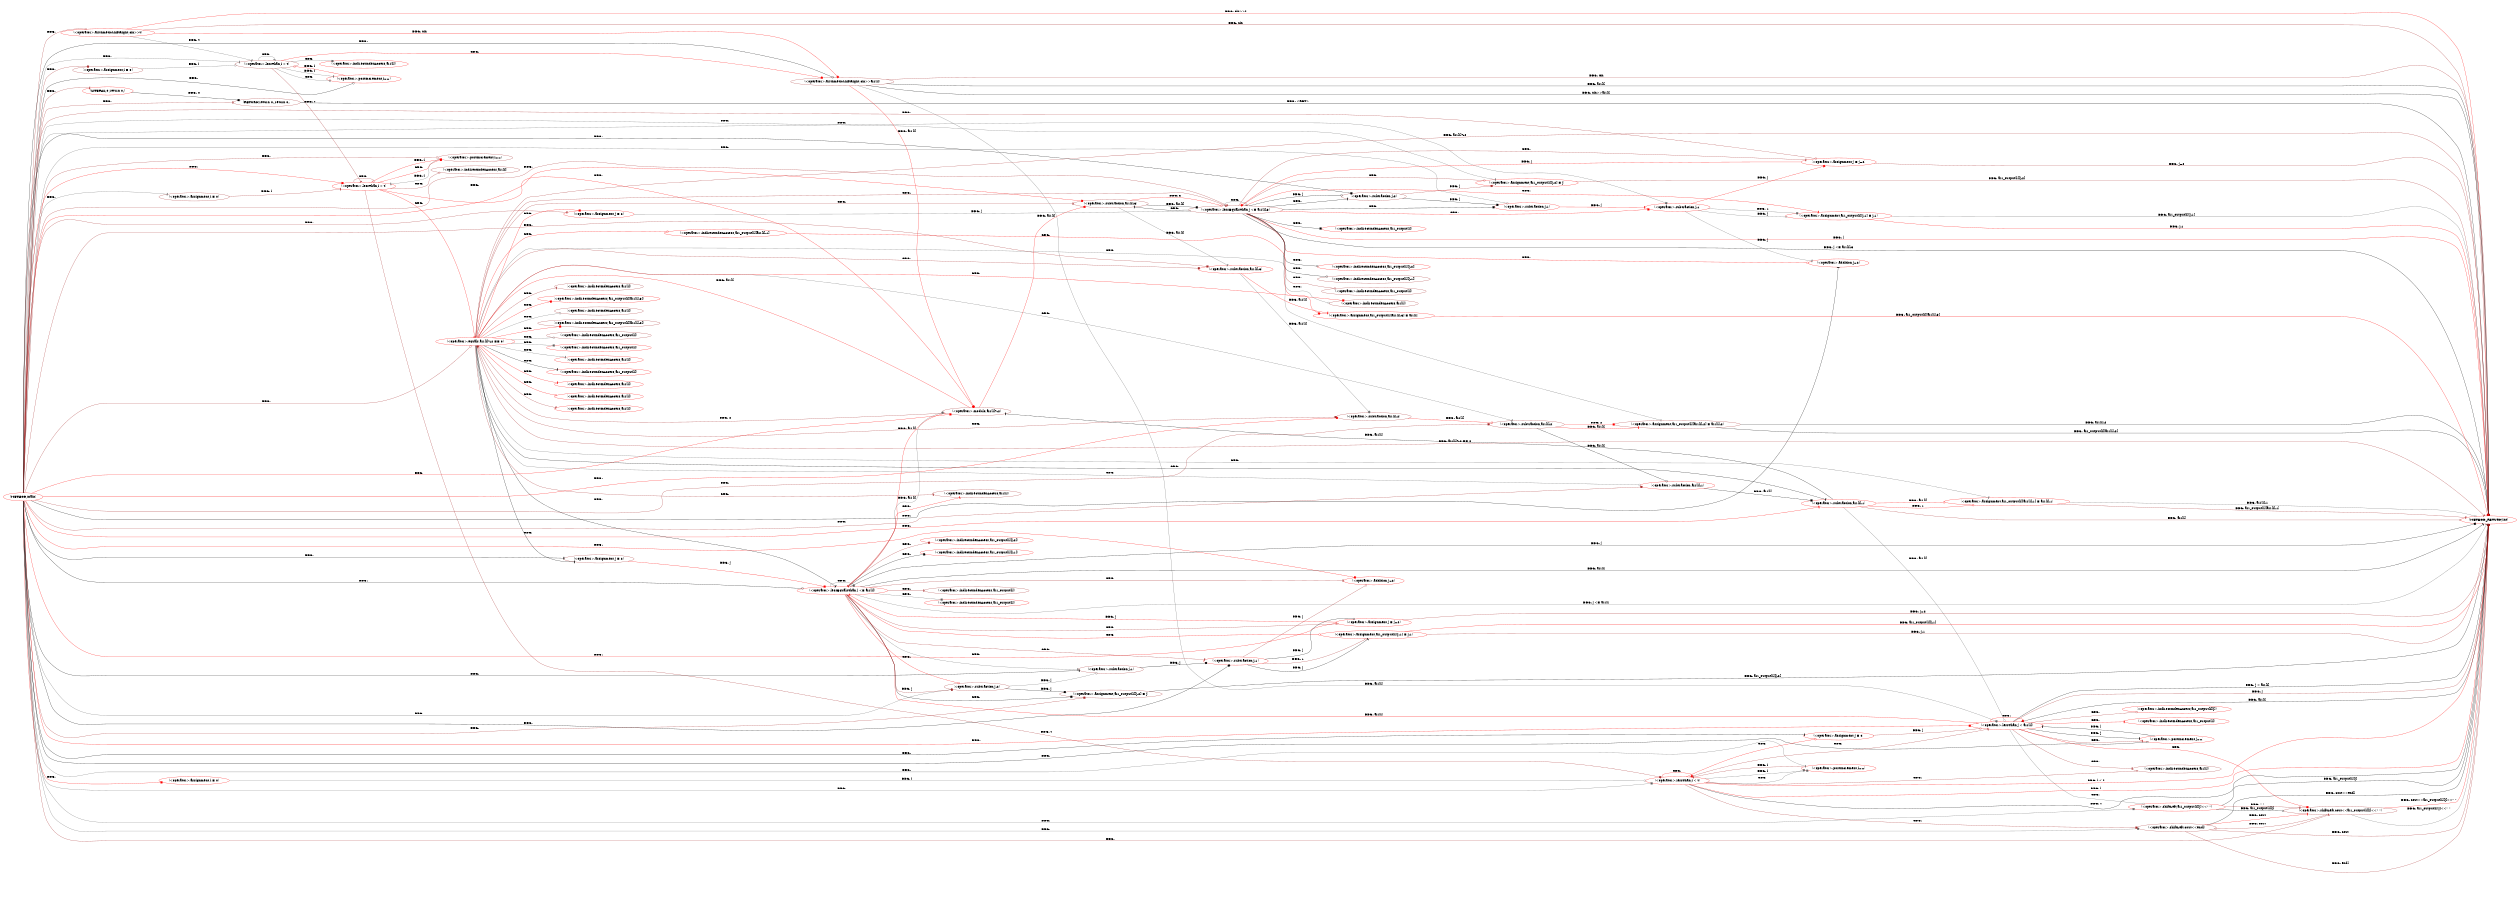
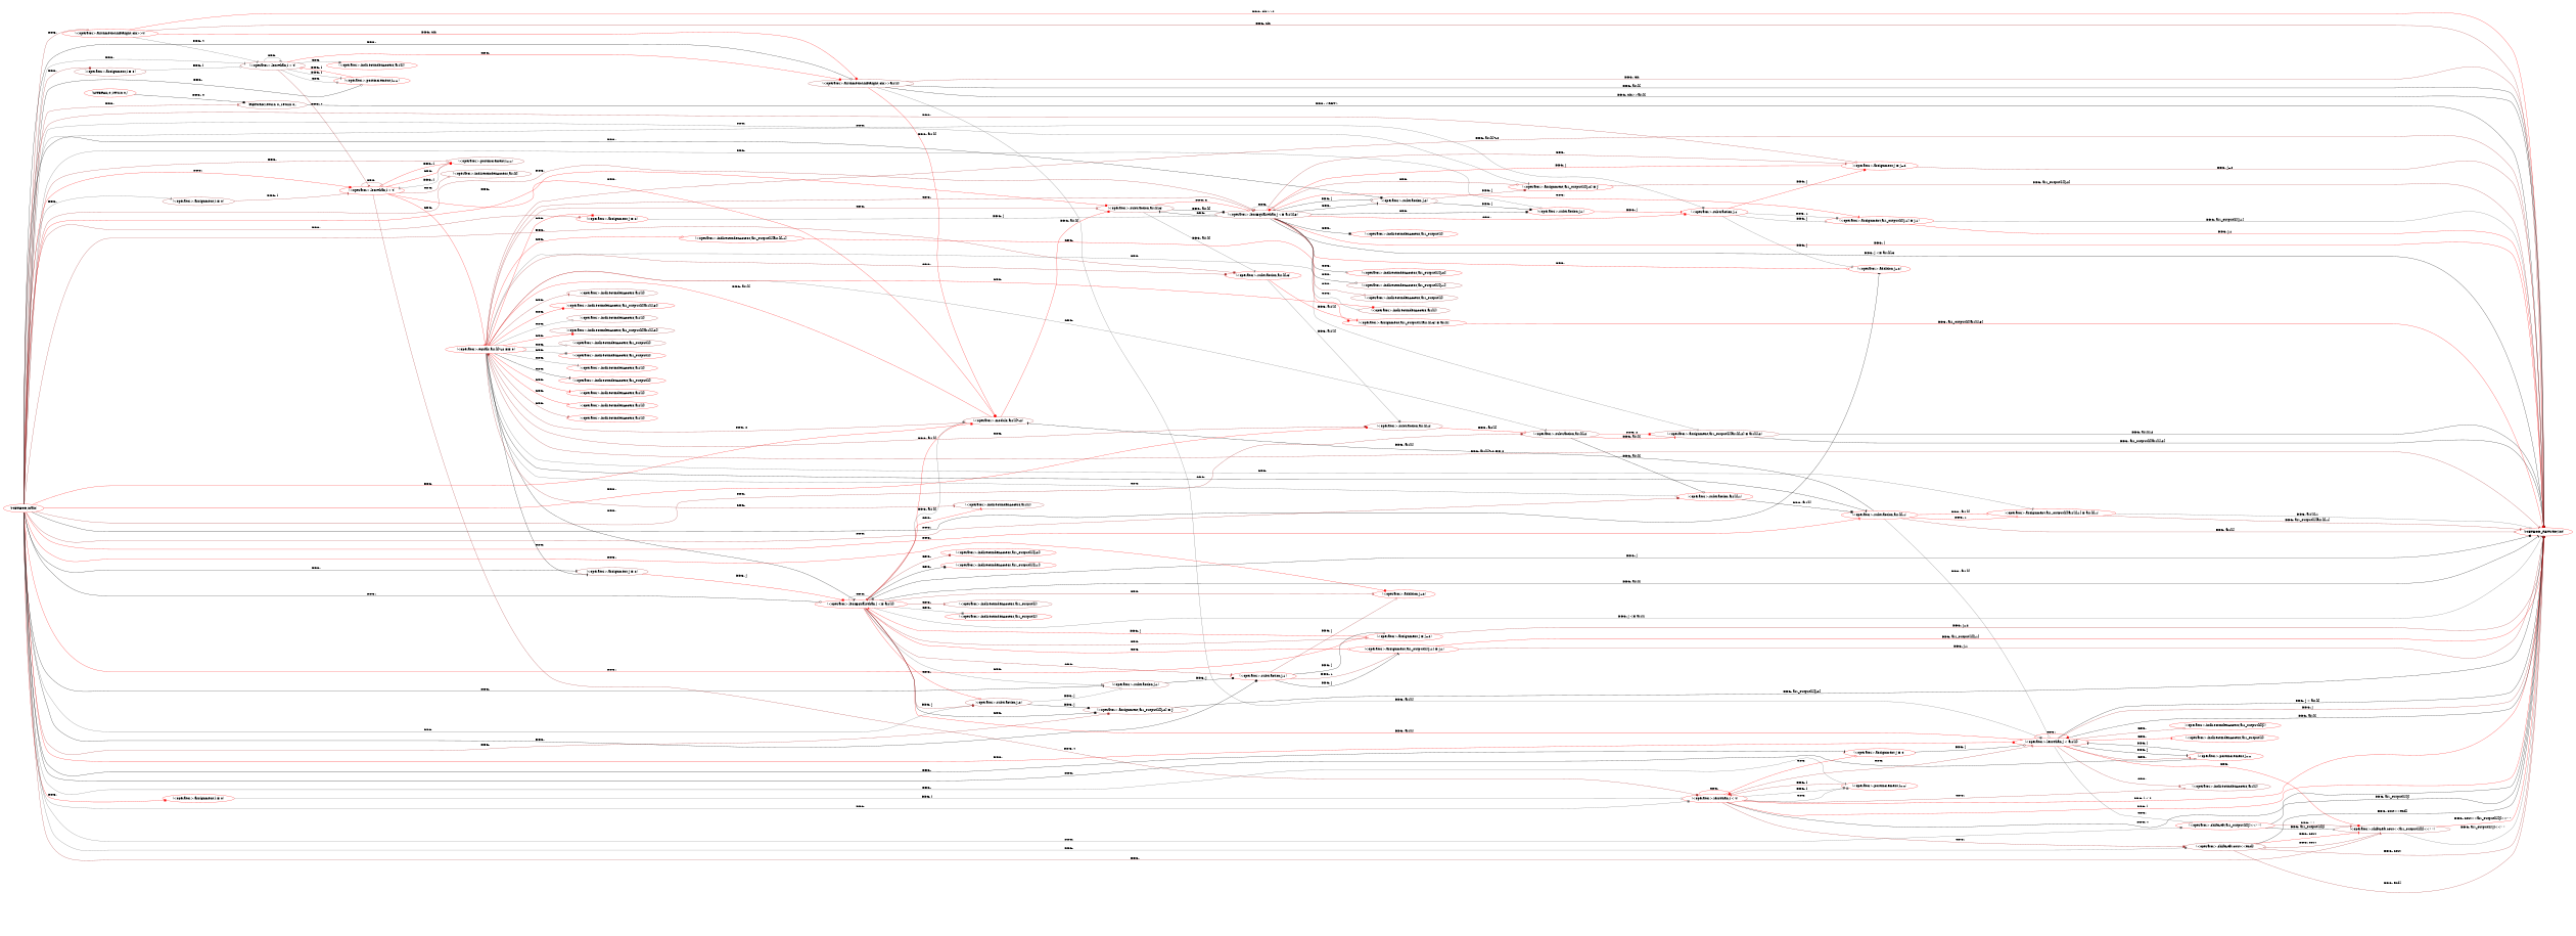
  digraph {
    rankdir=LR
    node [color=red]
    edge [arrowhead=box color=brown]
    n1 [label="(METHOD,main)"]
    n2 [label="(<operator>.arithmeticShiftRight,cin>>t)"]
    n3 [color=brown label="(RETURN,return 0;,return 0;)"]
    n4 [color=brown label="(<operator>.assignment,i = 0)"]
    n5 [color=brown label="(<operator>.lessThan,i < t)"]
    n6 [label="(<operator>.postIncrement,i++)"]
    n7 [color=brown label="(<operator>.assignment,i = 0)"]
    n8 [label="(<operator>.lessThan,i < t)"]
    n9 [color=brown label="(<operator>.postIncrement,i++)"]
    n10 [label="(<operator>.assignment,i = 0)"]
    n11 [label="(<operator>.lessThan,i < t)"]
    n12 [label="(<operator>.postIncrement,i++)"]
    n13 [label="(LITERAL,0,return 0;)"]
    n14 [color=brown label="(<operator>.arithmeticShiftRight,cin>>arr[i])"]
    n15 [color=brown label="(<operator>.shiftLeft,cout<<endl)"]
    n16 [label="(<operator>.equals,arr[i]%2 == 0)"]
    n17 [label="(<operator>.assignment,j = 0)"]
    n18 [label="(<operator>.lessThan,j < arr[i])"]
    n19 [label="(<operator>.postIncrement,j++)"]
    n20 [color=brown label="(<operator>.shiftLeft,cout<<arr_output[i][j]<<\" \")"]
    n21 [color=brown label="(<operator>.modulo,arr[i]%2)"]
    n22 [color=brown label="(<operator>.assignment,j = 2)"]
    n23 [label="(<operator>.lessEqualsThan,j <= arr[i])"]
    n24 [label="(<operator>.assignment,j = j+2)"]
    n25 [color=brown label="(<operator>.assignment,arr_output[i][j-2] = j)"]
    n26 [label="(<operator>.assignment,j = 2)"]
    n27 [color=brown label="(<operator>.lessEqualsThan,j <= arr[i]-3)"]
    n28 [label="(<operator>.assignment,j = j+2)"]
    n29 [label="(<operator>.shiftLeft,arr_output[i][j]<<\" \")"]
    n30 [label="(<operator>.addition,j+2)"]
    n31 [label="(<operator>.assignment,arr_output[i][j-2] = j)"]
    n32 [color=brown label="(<operator>.subtraction,arr[i]-2)"]
    n33 [label="(<operator>.subtraction,arr[i]-1)"]
    n34 [label="(<operator>.subtraction,j-1)"]
    n35 [color=brown label="(<operator>.subtraction,arr[i]-3)"]
    n36 [label="(<operator>.addition,j+2)"]
    n37 [label="(<operator>.subtraction,arr[i]-3)"]
    n38 [color=brown label="(<operator>.subtraction,arr[i]-2)"]
    n39 [label="(<operator>.subtraction,arr[i]-1)"]
    n40 [color=brown label="(<operator>.subtraction,j-2)"]
    n41 [color=brown label="(<operator>.subtraction,j-1)"]
    n42 [label="(<operator>.subtraction,j-1)"]
    n43 [color=brown label="(<operator>.subtraction,j-2)"]
    n44 [label="(<operator>.subtraction,j-1)"]
    n45 [label="(METHOD_RETURN,int)"]
    n46 [label="(<operator>.indirectIndexAccess,arr[i])"]
    n47 [color=brown label="(<operator>.indirectIndexAccess,arr[i])"]
    n48 [color=brown label="(<operator>.indirectIndexAccess,arr[i])"]
    n49 [color=brown label="(<operator>.assignment,arr_output[i][arr[i]-2] = arr[i]-2)"]
    n50 [label="(<operator>.assignment,arr_output[i][arr[i]-1] = arr[i]-1)"]
    n51 [color=brown label="(<operator>.indirectIndexAccess,arr[i])"]
    n52 [label="(<operator>.indirectIndexAccess,arr_output[i][arr[i]-3])"]
    n53 [color=brown label="(<operator>.indirectIndexAccess,arr[i])"]
    n54 [color=brown label="(<operator>.indirectIndexAccess,arr_output[i][arr[i]-2])"]
    n55 [label="(<operator>.indirectIndexAccess,arr_output[i][arr[i]-1])"]
    n56 [color=brown label="(<operator>.indirectIndexAccess,arr_output[i])"]
    n57 [label="(<operator>.indirectIndexAccess,arr_output[i])"]
    n58 [label="(<operator>.indirectIndexAccess,arr[i])"]
    n59 [label="(<operator>.indirectIndexAccess,arr_output[i])"]
    n60 [label="(<operator>.indirectIndexAccess,arr[i])"]
    n61 [color=brown label="(<operator>.indirectIndexAccess,arr[i])"]
    n62 [label="(<operator>.indirectIndexAccess,arr[i])"]
    n63 [label="(<operator>.indirectIndexAccess,arr[i])"]
    n64 [color=brown label="(<operator>.indirectIndexAccess,arr[i])"]
    n65 [label="(<operator>.indirectIndexAccess,arr_output[i][j])"]
    n66 [label="(<operator>.indirectIndexAccess,arr_output[i])"]
    n67 [label="(<operator>.assignment,arr_output[i][j-1] = j-1)"]
    n68 [label="(<operator>.indirectIndexAccess,arr_output[i][j-2])"]
    n69 [label="(<operator>.indirectIndexAccess,arr_output[i][j-1])"]
    n70 [color=brown label="(<operator>.indirectIndexAccess,arr_output[i])"]
    n71 [label="(<operator>.indirectIndexAccess,arr_output[i])"]
    n72 [label="(<operator>.assignment,arr_output[i][j-1] = j-1)"]
    n73 [label="(<operator>.indirectIndexAccess,arr_output[i][j-2])"]
    n74 [color=brown label="(<operator>.indirectIndexAccess,arr_output[i][j-1])"]
    n75 [color=brown label="(<operator>.indirectIndexAccess,arr_output[i])"]
    n76 [label="(<operator>.indirectIndexAccess,arr_output[i])"]
    n77 [label="(<operator>.assignment,arr_output[i][arr[i]-3] = arr[i])"]
    n1 -> n2 [arrowhead=odot label="DDG: "]
    n1 -> n3 [arrowhead=tee label="DDG: "]
    n1 -> n4 [label="DDG: "]
    n1 -> n5 [arrowhead=tee color=gray40 label="DDG: "]
    n1 -> n6 [arrowhead=odot color=black label="DDG: "]
    n1 -> n7 [arrowhead=tee color=gray40 label="DDG: "]
    n1 -> n8 [color=red label="DDG: "]
    n1 -> n9 [arrowhead=odot label="DDG: "]
    n1 -> n10 [color=red label="DDG: "]
    n1 -> n11 [color=gray40 label="DDG: "]
    n1 -> n12 [arrowhead=tee color=gray40 label="DDG: "]
-   n1 -> n13 [arrowhead=tee label="DDG: "]
    n1 -> n14 [arrowhead=odot color=black label="DDG: "]
    n1 -> n15 [color=gray40 label="DDG: "]
-   n1 -> n16 [arrowhead=odot label="DDG: "]
    n1 -> n17 [arrowhead=tee color=black label="DDG: "]
    n1 -> n18 [color=red label="DDG: "]
    n1 -> n19 [arrowhead=odot color=black label="DDG: "]
    n1 -> n20 [arrowhead=tee label="DDG: "]
    n1 -> n21 [color=red label="DDG: "]
    n1 -> n22 [arrowhead=tee color=black label="DDG: "]
    n1 -> n23 [arrowhead=odot color=black label="DDG: "]
    n1 -> n24 [arrowhead=odot color=red label="DDG: "]
    n1 -> n25 [label="DDG: "]
    n1 -> n26 [arrowhead=tee label="DDG: "]
    n1 -> n27 [arrowhead=tee label="DDG: "]
    n1 -> n28 [arrowhead=odot label="DDG: "]
    n1 -> n29 [color=gray40 label="DDG: "]
    n1 -> n30 [color=red label="DDG: "]
    n1 -> n31 [arrowhead=tee color=gray40 label="DDG: "]
    n1 -> n32 [label="DDG: "]
    n1 -> n33 [arrowhead=tee color=red label="DDG: "]
    n1 -> n34 [color=black label="DDG: "]
    n1 -> n35 [color=red label="DDG: "]
    n1 -> n36 [arrowhead=tee color=black label="DDG: "]
    n1 -> n37 [label="DDG: "]
    n1 -> n38 [color=red label="DDG: "]
    n1 -> n39 [label="DDG: "]
    n1 -> n40 [arrowhead=tee color=gray40 label="DDG: "]
    n1 -> n41 [arrowhead=tee color=black label="DDG: "]
    n1 -> n42 [color=gray40 label="DDG: "]
    n1 -> n43 [color=black label="DDG: "]
    n1 -> n44 [arrowhead=odot color=gray40 label="DDG: "]
    n2 -> n5 [arrowhead=tee color=gray40 label="DDG: t"]
    n2 -> n14 [color=red label="DDG: cin"]
    n2 -> n45 [arrowhead=tee label="DDG: cin"]
    n2 -> n45 [arrowhead=odot color=red label="DDG: cin>>t"]
    n3 -> n45 [arrowhead=odot color=black label="DDG: <RET>"]
    n4 -> n5 [arrowhead=odot color=gray40 label="DDG: i"]
    n5 -> n5 [arrowhead=tee color=gray40 label="CDG: "]
    n5 -> n6 [arrowhead=tee color=gray40 label="DDG: i"]
    n5 -> n6 [arrowhead=tee color=gray40 label="CDG: "]
    n5 -> n8 [arrowhead=tee label="DDG: t"]
    n5 -> n14 [color=red label="CDG: "]
    n5 -> n46 [color=gray40 label="CDG: "]
    n6 -> n5 [arrowhead=odot color=red label="DDG: i"]
    n7 -> n8 [arrowhead=tee label="DDG: i"]
    n8 -> n8 [arrowhead=odot label="CDG: "]
    n8 -> n9 [color=red label="DDG: i"]
    n8 -> n9 [color=red label="CDG: "]
    n8 -> n11 [label="DDG: t"]
    n8 -> n16 [arrowhead=tee color=red label="CDG: "]
    n8 -> n21 [color=red label="CDG: "]
    n8 -> n47 [arrowhead=odot label="CDG: "]
    n9 -> n8 [arrowhead=tee color=gray40 label="DDG: i"]
    n10 -> n11 [arrowhead=odot color=gray40 label="DDG: i"]
    n11 -> n11 [color=red label="CDG: "]
    n11 -> n12 [color=gray40 label="DDG: i"]
    n11 -> n12 [color=gray40 label="CDG: "]
    n11 -> n15 [label="CDG: "]
    n11 -> n17 [arrowhead=odot color=red label="CDG: "]
    n11 -> n18 [arrowhead=tee label="CDG: "]
    n11 -> n45 [arrowhead=tee color=red label="DDG: i"]
    n11 -> n45 [color=black label="DDG: t"]
    n11 -> n45 [arrowhead=odot color=red label="DDG: i < t"]
    n11 -> n48 [arrowhead=odot label="CDG: "]
    n12 -> n11 [arrowhead=tee label="DDG: i"]
    n13 -> n3 [color=black label="DDG: 0"]
    n14 -> n18 [color=gray40 label="DDG: arr[i]"]
    n14 -> n21 [color=red label="DDG: arr[i]"]
    n14 -> n45 [arrowhead=tee label="DDG: cin"]
    n14 -> n45 [arrowhead=odot color=black label="DDG: arr[i]"]
    n14 -> n45 [color=black label="DDG: cin>>arr[i]"]
    n15 -> n20 [arrowhead=tee color=red label="DDG: cout"]
    n15 -> n45 [label="DDG: cout"]
    n15 -> n45 [arrowhead=odot color=black label="DDG: cout<<endl"]
    n15 -> n45 [arrowhead=odot label="DDG: endl"]
    n16 -> n22 [arrowhead=tee color=black label="CDG: "]
    n16 -> n23 [arrowhead=tee color=black label="CDG: "]
    n16 -> n26 [color=red label="CDG: "]
    n16 -> n27 [arrowhead=tee label="CDG: "]
    n16 -> n32 [arrowhead=tee color=gray40 label="CDG: "]
    n16 -> n33 [arrowhead=tee color=black label="CDG: "]
    n16 -> n35 [arrowhead=tee label="CDG: "]
    n16 -> n37 [label="CDG: "]
    n16 -> n38 [label="CDG: "]
    n16 -> n39 [arrowhead=odot color=gray40 label="CDG: "]
    n16 -> n45 [arrowhead=tee label="DDG: arr[i]%2"]
    n16 -> n45 [arrowhead=tee label="DDG: arr[i]%2 == 0"]
    n16 -> n49 [arrowhead=odot color=gray40 label="CDG: "]
    n16 -> n50 [arrowhead=tee color=gray40 label="CDG: "]
    n16 -> n51 [arrowhead=tee label="CDG: "]
    n16 -> n52 [color=red label="CDG: "]
    n16 -> n53 [arrowhead=odot color=gray40 label="CDG: "]
    n16 -> n54 [color=red label="CDG: "]
    n16 -> n55 [arrowhead=odot color=red label="CDG: "]
    n16 -> n56 [arrowhead=odot color=gray40 label="CDG: "]
    n16 -> n57 [color=gray40 label="CDG: "]
    n16 -> n58 [arrowhead=tee color=gray40 label="CDG: "]
    n16 -> n59 [arrowhead=tee color=black label="CDG: "]
    n16 -> n60 [arrowhead=tee color=red label="CDG: "]
    n16 -> n61 [color=red label="CDG: "]
    n16 -> n62 [arrowhead=odot color=red label="CDG: "]
    n16 -> n63 [arrowhead=tee label="CDG: "]
    n16 -> n64 [arrowhead=tee label="CDG: "]
-   n17 -> n18 [arrowhead=odot label="DDG: j"]
+   n17 -> n18 [arrowhead=odot color=black label="DDG: j"]
    n18 -> n18 [color=red label="CDG: "]
    n18 -> n19 [arrowhead=tee color=black label="DDG: j"]
    n18 -> n19 [arrowhead=tee label="CDG: "]
    n18 -> n20 [color=red label="CDG: "]
    n18 -> n29 [arrowhead=odot color=gray40 label="CDG: "]
    n18 -> n45 [arrowhead=odot label="DDG: j"]
    n18 -> n45 [arrowhead=tee color=black label="DDG: arr[i]"]
    n18 -> n45 [color=black label="DDG: j < arr[i]"]
    n18 -> n48 [arrowhead=tee label="CDG: "]
    n18 -> n65 [arrowhead=odot label="CDG: "]
    n18 -> n66 [arrowhead=tee color=red label="CDG: "]
    n19 -> n18 [arrowhead=tee color=black label="DDG: j"]
    n20 -> n15 [arrowhead=odot label="DDG: cout"]
    n20 -> n45 [arrowhead=tee color=gray40 label="DDG: arr_output[i][j]<<\" \""]
    n20 -> n45 [color=red label="DDG: cout<<arr_output[i][j]<<\" \""]
    n21 -> n16 [label="DDG: 2"]
    n21 -> n16 [arrowhead=odot color=red label="DDG: arr[i]"]
    n21 -> n23 [arrowhead=tee color=red label="DDG: arr[i]"]
    n21 -> n35 [color=red label="DDG: arr[i]"]
    n22 -> n23 [color=red label="DDG: j"]
    n23 -> n18 [arrowhead=odot color=red label="DDG: arr[i]"]
    n23 -> n21 [color=gray40 label="DDG: arr[i]"]
    n23 -> n23 [color=gray40 label="CDG: "]
    n23 -> n24 [arrowhead=odot label="CDG: "]
    n23 -> n25 [color=black label="CDG: "]
    n23 -> n30 [arrowhead=tee label="CDG: "]
    n23 -> n34 [arrowhead=tee label="CDG: "]
    n23 -> n40 [label="DDG: j"]
    n23 -> n40 [arrowhead=odot color=red label="CDG: "]
    n23 -> n41 [arrowhead=tee color=gray40 label="CDG: "]
    n23 -> n45 [color=black label="DDG: j"]
    n23 -> n45 [arrowhead=tee color=black label="DDG: arr[i]"]
    n23 -> n45 [arrowhead=tee color=gray40 label="DDG: j <= arr[i]"]
    n23 -> n51 [arrowhead=tee color=red label="CDG: "]
    n23 -> n67 [arrowhead=odot color=red label="CDG: "]
    n23 -> n68 [label="CDG: "]
    n23 -> n69 [color=black label="CDG: "]
    n23 -> n70 [arrowhead=tee label="CDG: "]
    n23 -> n71 [color=gray40 label="CDG: "]
    n24 -> n23 [arrowhead=tee color=red label="DDG: j"]
    n24 -> n45 [label="DDG: j+2"]
    n25 -> n45 [arrowhead=odot color=black label="DDG: arr_output[i][j-2]"]
    n26 -> n27 [arrowhead=odot color=gray40 label="DDG: j"]
    n27 -> n27 [arrowhead=tee color=gray40 label="CDG: "]
    n27 -> n28 [arrowhead=tee label="CDG: "]
    n27 -> n31 [arrowhead=odot label="CDG: "]
    n27 -> n35 [arrowhead=tee color=black label="CDG: "]
    n27 -> n36 [arrowhead=odot color=red label="CDG: "]
    n27 -> n42 [color=red label="CDG: "]
    n27 -> n43 [arrowhead=odot color=black label="DDG: j"]
    n27 -> n43 [arrowhead=tee color=black label="CDG: "]
    n27 -> n44 [color=black label="CDG: "]
    n27 -> n45 [color=red label="DDG: j"]
    n27 -> n45 [color=black label="DDG: j <= arr[i]-3"]
    n27 -> n61 [arrowhead=odot color=gray40 label="CDG: "]
    n27 -> n72 [arrowhead=tee color=red label="CDG: "]
    n27 -> n73 [arrowhead=odot color=black label="CDG: "]
    n27 -> n74 [arrowhead=odot color=black label="CDG: "]
    n27 -> n75 [arrowhead=odot label="CDG: "]
    n27 -> n76 [color=black label="CDG: "]
    n28 -> n27 [color=red label="DDG: j"]
    n28 -> n45 [label="DDG: j+2"]
    n29 -> n20 [arrowhead=odot color=black label="DDG: arr_output[i][j]"]
    n29 -> n20 [arrowhead=tee label="DDG: \" \""]
    n29 -> n45 [arrowhead=tee color=black label="DDG: arr_output[i][j]"]
    n31 -> n45 [label="DDG: arr_output[i][j-2]"]
    n32 -> n39 [arrowhead=odot color=black label="DDG: arr[i]"]
    n32 -> n49 [color=red label="DDG: 2"]
    n32 -> n49 [arrowhead=tee color=red label="DDG: arr[i]"]
    n33 -> n18 [arrowhead=odot color=gray40 label="DDG: arr[i]"]
    n33 -> n21 [arrowhead=tee color=black label="DDG: arr[i]"]
    n33 -> n45 [arrowhead=odot label="DDG: arr[i]"]
    n33 -> n50 [arrowhead=odot color=red label="DDG: 1"]
    n33 -> n50 [arrowhead=odot color=red label="DDG: arr[i]"]
    n34 -> n24 [arrowhead=odot color=black label="DDG: j"]
    n34 -> n30 [arrowhead=odot label="DDG: j"]
    n34 -> n67 [arrowhead=tee color=black label="DDG: j"]
    n34 -> n67 [arrowhead=odot label="DDG: 1"]
    n35 -> n27 [arrowhead=odot color=red label="DDG: 3"]
    n35 -> n27 [color=black label="DDG: arr[i]"]
    n35 -> n37 [arrowhead=tee color=gray40 label="DDG: arr[i]"]
    n37 -> n38 [color=gray40 label="DDG: arr[i]"]
    n37 -> n77 [arrowhead=tee color=red label="DDG: arr[i]"]
    n38 -> n32 [arrowhead=odot color=red label="DDG: arr[i]"]
    n39 -> n33 [color=black label="DDG: arr[i]"]
    n40 -> n25 [color=black label="DDG: j"]
    n40 -> n41 [arrowhead=odot color=gray40 label="DDG: j"]
    n41 -> n34 [color=black label="DDG: j"]
    n42 -> n28 [color=red label="DDG: j"]
    n42 -> n36 [arrowhead=tee color=gray40 label="DDG: j"]
    n42 -> n72 [arrowhead=odot color=gray40 label="DDG: j"]
    n42 -> n72 [color=gray40 label="DDG: 1"]
    n43 -> n31 [label="DDG: j"]
    n43 -> n44 [color=black label="DDG: j"]
    n44 -> n42 [arrowhead=tee color=red label="DDG: j"]
    n49 -> n45 [arrowhead=odot color=black label="DDG: arr_output[i][arr[i]-2]"]
    n49 -> n45 [color=black label="DDG: arr[i]-2"]
    n50 -> n45 [arrowhead=tee label="DDG: arr_output[i][arr[i]-1]"]
    n50 -> n45 [arrowhead=odot color=gray40 label="DDG: arr[i]-1"]
    n55 -> n77 [color=red label="CDG: "]
    n67 -> n45 [arrowhead=odot color=red label="DDG: arr_output[i][j-1]"]
    n67 -> n45 [arrowhead=tee label="DDG: j-1"]
    n72 -> n45 [arrowhead=tee color=gray40 label="DDG: arr_output[i][j-1]"]
    n72 -> n45 [color=red label="DDG: j-1"]
    n77 -> n45 [arrowhead=odot color=red label="DDG: arr_output[i][arr[i]-3]"]
  }
